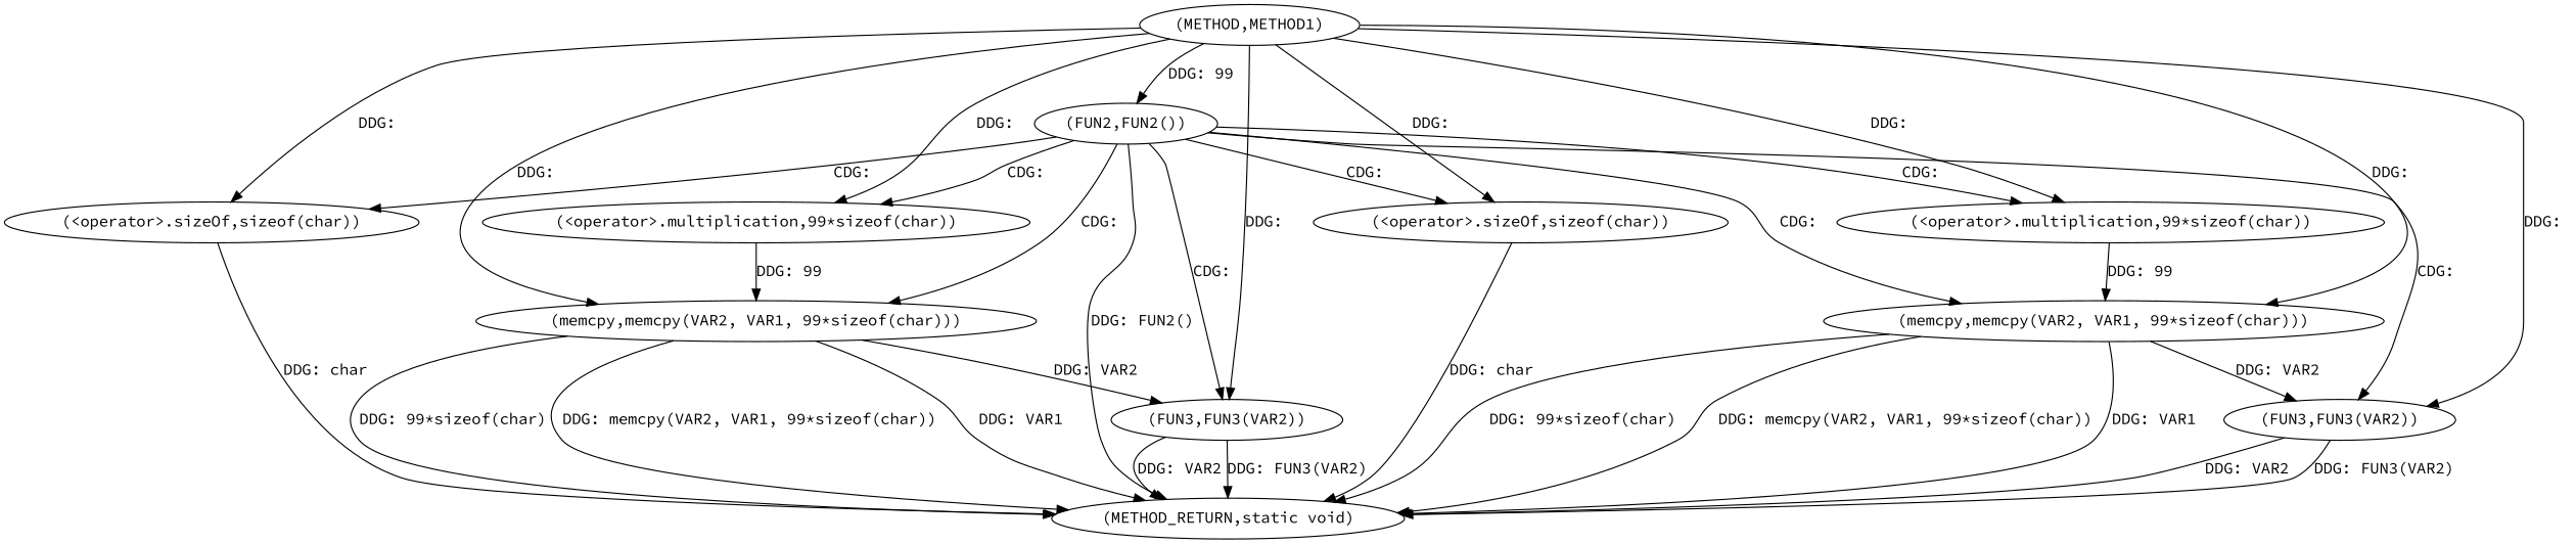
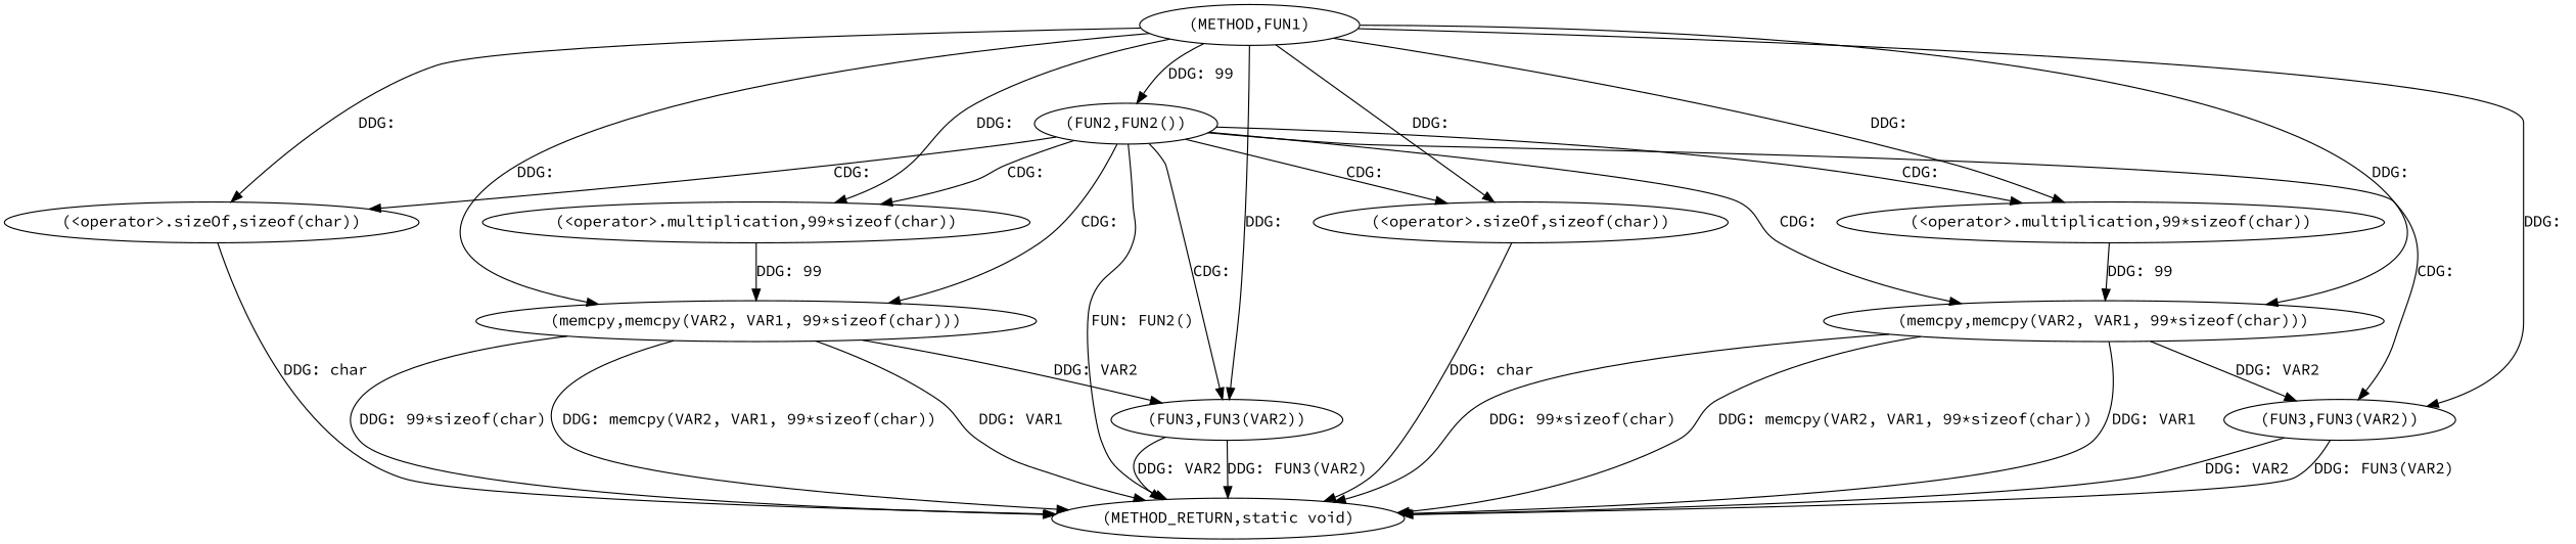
  digraph {
    fontname="Source Code Pro"
    node [fontname="Source Code Pro"]
    edge [fontname="Source Code Pro"]
-   n1 [label="(METHOD,METHOD1)"]
+   n1 [label="(METHOD,FUN1)"]
    n2 [label="(FUN2,FUN2())"]
    n3 [label="(memcpy,memcpy(VAR2, VAR1, 99*sizeof(char)))"]
    n4 [label="(<operator>.multiplication,99*sizeof(char))"]
    n5 [label="(<operator>.sizeOf,sizeof(char))"]
    n6 [label="(FUN3,FUN3(VAR2))"]
    n7 [label="(memcpy,memcpy(VAR2, VAR1, 99*sizeof(char)))"]
    n8 [label="(<operator>.multiplication,99*sizeof(char))"]
    n9 [label="(<operator>.sizeOf,sizeof(char))"]
    n10 [label="(FUN3,FUN3(VAR2))"]
    n11 [label="(METHOD_RETURN,static void)"]
    n1 -> n2 [label="DDG: 99"]
    n1 -> n3 [label="DDG: "]
    n1 -> n4 [label="DDG: "]
    n1 -> n5 [label="DDG: "]
    n1 -> n6 [label="DDG: "]
    n1 -> n7 [label="DDG: "]
    n1 -> n8 [label="DDG: "]
    n1 -> n9 [label="DDG: "]
    n1 -> n10 [label="DDG: "]
    n2 -> n3 [label="CDG: "]
    n2 -> n4 [label="CDG: "]
    n2 -> n5 [label="CDG: "]
    n2 -> n6 [label="CDG: "]
    n2 -> n7 [label="CDG: "]
    n2 -> n8 [label="CDG: "]
    n2 -> n9 [label="CDG: "]
    n2 -> n10 [label="CDG: "]
-   n2 -> n11 [label="DDG: FUN2()"]
+   n2 -> n11 [label="FUN: FUN2()"]
    n3 -> n6 [label="DDG: VAR2"]
    n3 -> n11 [label="DDG: memcpy(VAR2, VAR1, 99*sizeof(char))"]
    n3 -> n11 [label="DDG: VAR1"]
    n3 -> n11 [label="DDG: 99*sizeof(char)"]
    n4 -> n3 [label="DDG: 99"]
    n5 -> n11 [label="DDG: char"]
    n6 -> n11 [label="DDG: FUN3(VAR2)"]
    n6 -> n11 [label="DDG: VAR2"]
    n7 -> n10 [label="DDG: VAR2"]
    n7 -> n11 [label="DDG: 99*sizeof(char)"]
    n7 -> n11 [label="DDG: memcpy(VAR2, VAR1, 99*sizeof(char))"]
    n7 -> n11 [label="DDG: VAR1"]
    n8 -> n7 [label="DDG: 99"]
    n9 -> n11 [label="DDG: char"]
    n10 -> n11 [label="DDG: VAR2"]
    n10 -> n11 [label="DDG: FUN3(VAR2)"]
  }
